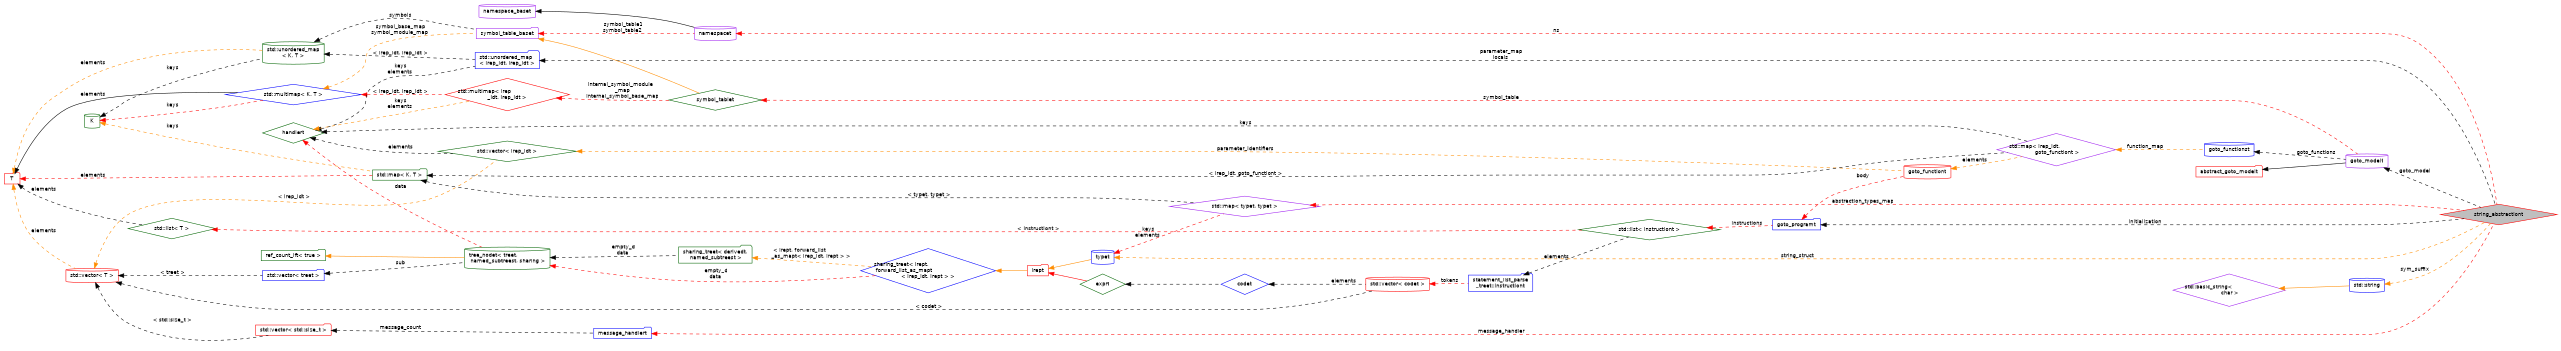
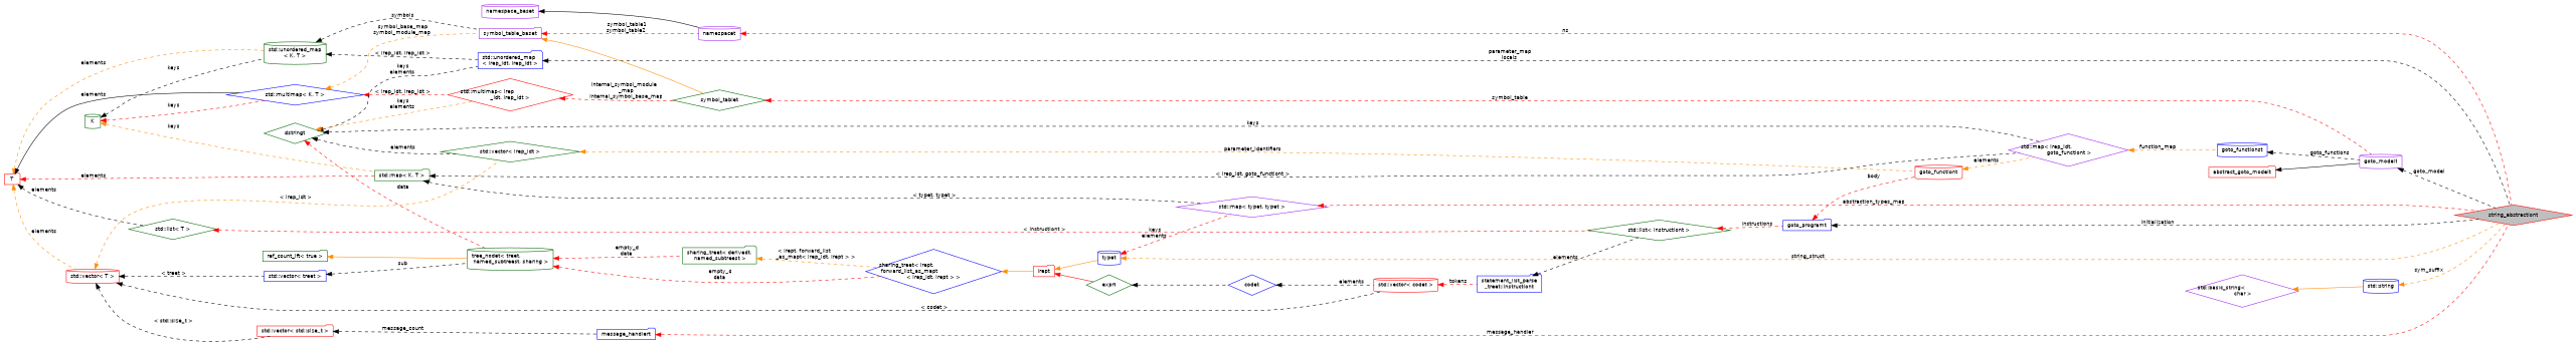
  digraph {
    rankdir=LR
    node [color=darkgreen fontname=Helvetica fontsize=10 shape=diamond]
    edge [color=black dir=back fontname=Helvetica fontsize=10 labelfontname=Helvetica labelfontsize=10 style=dashed]
    n1 [color=red fillcolor=grey75 fontcolor=black height=0.2 label=string_abstractiont style=filled width=0.4]
    n2 [color=blue height=0.2 label=message_handlert shape=folder width=0.4]
    n3 [color=red height=0.2 label="std::vector\< std::size_t \>" shape=folder width=0.4]
    n4 [color=red height=0.2 label="std::vector\< T \>" shape=cylinder width=0.4]
    n5 [color=blue height=0.2 label="std::vector\< treet \>" shape=folder width=0.4]
    n6 [color=red height=0.2 label="std::vector\< codet \>" shape=cylinder width=0.4]
    n7 [height=0.2 label="std::vector\< irep_idt \>" width=0.4]
    n8 [height=0.2 label="tree_nodet\< treet,\l named_subtreest, sharing \>" shape=cylinder width=0.4]
    n9 [color=blue height=0.2 label="statement_list_parse\l_treet::instructiont" shape=folder width=0.4]
    n10 [color=red height=0.2 label=goto_functiont shape=cylinder width=0.4]
    n11 [color=red height=0.2 label=T shape=folder width=0.4]
    n12 [height=0.2 label="std::unordered_map\l\< K, T \>" shape=cylinder width=0.4]
    n13 [height=0.2 label="std::map\< K, T \>" shape=folder width=0.4]
    n14 [color=blue height=0.2 label="std::multimap\< K, T \>" width=0.4]
    n15 [height=0.2 label="std::list\< T \>" width=0.4]
    n16 [color=blue height=0.2 label="std::unordered_map\l\< irep_idt, irep_idt \>" shape=folder width=0.4]
    n17 [color=purple height=0.2 label=symbol_table_baset shape=folder width=0.4]
    n18 [color=purple height=0.2 label="std::map\< irep_idt,\l goto_functiont \>" width=0.4]
    n19 [color=purple height=0.2 label="std::map\< typet, typet \>" width=0.4]
    n20 [color=red height=0.2 label="std::multimap\< irep\l_idt, irep_idt \>" width=0.4]
    n21 [height=0.2 label="std::list\< instructiont \>" width=0.4]
-   n22 [height=0.2 label=handlert width=0.4]
+   n22 [height=0.2 label=dstringt width=0.4]
    n23 [color=blue height=0.2 label="sharing_treet\< irept,\l forward_list_as_mapt\l\< irep_idt, irept \> \>" width=0.4]
    n24 [height=0.2 label="sharing_treet\< derivedt,\l named_subtreest \>" shape=folder width=0.4]
    n25 [height=0.2 label=symbol_tablet width=0.4]
    n26 [color=blue height=0.2 label=goto_functionst shape=cylinder width=0.4]
    n27 [color=purple height=0.2 label=namespacet shape=cylinder width=0.4]
    n28 [height=0.2 label=K shape=cylinder width=0.4]
    n29 [color=blue height=0.2 label=typet shape=cylinder width=0.4]
    n30 [color=red height=0.2 label=irept shape=folder width=0.4]
    n31 [height=0.2 label=exprt width=0.4]
    n32 [color=blue height=0.2 label=codet width=0.4]
    n33 [height=0.2 label="ref_count_ift\< true \>" shape=folder width=0.4]
    n34 [color=purple height=0.2 label=namespace_baset shape=cylinder width=0.4]
    n35 [color=purple height=0.2 label=goto_modelt shape=cylinder width=0.4]
    n36 [color=blue height=0.2 label="std::string" shape=cylinder width=0.4]
    n37 [color=purple height=0.2 label="std::basic_string\<\l char \>" width=0.4]
    n38 [color=blue height=0.2 label=goto_programt shape=folder width=0.4]
    n39 [color=red height=0.2 label=abstract_goto_modelt shape=folder width=0.4]
    n2 -> n1 [color=red label=" message_handler"]
    n3 -> n2 [label=" message_count"]
    n4 -> n3 [label=" \< std::size_t \>"]
    n4 -> n5 [label=" \< treet \>"]
    n4 -> n6 [label=" \< codet \>"]
    n4 -> n7 [color=darkorange label=" \< irep_idt \>"]
    n5 -> n8 [label=" sub"]
    n6 -> n9 [color=red label=" tokens"]
    n7 -> n10 [color=darkorange label=" parameter_identifiers"]
    n8 -> n23 [color=red label=" empty_d\ndata"]
-   n8 -> n24 [label=" empty_d\ndata"]
+   n8 -> n24 [color=red label=" empty_d\ndata"]
    n9 -> n21 [label=" elements"]
    n10 -> n18 [color=darkorange label=" elements"]
    n11 -> n4 [color=darkorange label=" elements"]
    n11 -> n12 [color=darkorange label=" elements"]
    n11 -> n13 [color=red label=" elements"]
    n11 -> n14 [label=" elements" style=solid]
    n11 -> n15 [label=" elements"]
    n12 -> n16 [label=" \< irep_idt, irep_idt \>"]
    n12 -> n17 [label=" symbols"]
    n13 -> n18 [label=" \< irep_idt, goto_functiont \>"]
    n13 -> n19 [label=" \< typet, typet \>"]
    n14 -> n17 [color=darkorange label=" symbol_base_map\nsymbol_module_map"]
    n14 -> n20 [color=red label=" \< irep_idt, irep_idt \>"]
    n15 -> n21 [color=red label=" \< instructiont \>"]
    n16 -> n1 [label=" parameter_map\nlocals"]
    n17 -> n25 [color=darkorange style=solid]
    n17 -> n27 [color=red label=" symbol_table1\nsymbol_table2"]
    n18 -> n26 [color=darkorange label=" function_map"]
    n19 -> n1 [color=red label=" abstraction_types_map"]
    n20 -> n25 [color=red label=" internal_symbol_module\l_map\ninternal_symbol_base_map"]
    n21 -> n38 [color=red label=" instructions"]
    n22 -> n7 [label=" elements"]
    n22 -> n8 [color=red label=" data"]
    n22 -> n16 [label=" keys\nelements"]
    n22 -> n18 [label=" keys"]
    n22 -> n20 [color=darkorange label=" keys\nelements"]
    n23 -> n30 [color=darkorange style=solid]
    n24 -> n23 [color=darkorange label=" \< irept, forward_list\l_as_mapt\< irep_idt, irept \> \>"]
    n25 -> n35 [color=red label=" symbol_table"]
    n26 -> n35 [label=" goto_functions"]
    n27 -> n1 [color=red label=" ns"]
    n28 -> n12 [label=" keys"]
    n28 -> n13 [color=darkorange label=" keys"]
    n28 -> n14 [color=red label=" keys"]
    n29 -> n1 [color=darkorange label=" string_struct"]
    n29 -> n19 [color=red label=" keys\nelements"]
    n30 -> n29 [color=darkorange style=solid]
    n30 -> n31 [color=red style=solid]
    n31 -> n32
    n32 -> n6 [label=" elements"]
    n33 -> n8 [color=darkorange style=solid]
    n34 -> n27 [style=solid]
    n35 -> n1 [label=" goto_model"]
    n36 -> n1 [color=darkorange label=" sym_suffix"]
    n37 -> n36 [color=darkorange style=solid]
    n38 -> n1 [label=" initialization"]
    n38 -> n10 [color=red label=" body"]
    n39 -> n35 [style=solid]
  }
